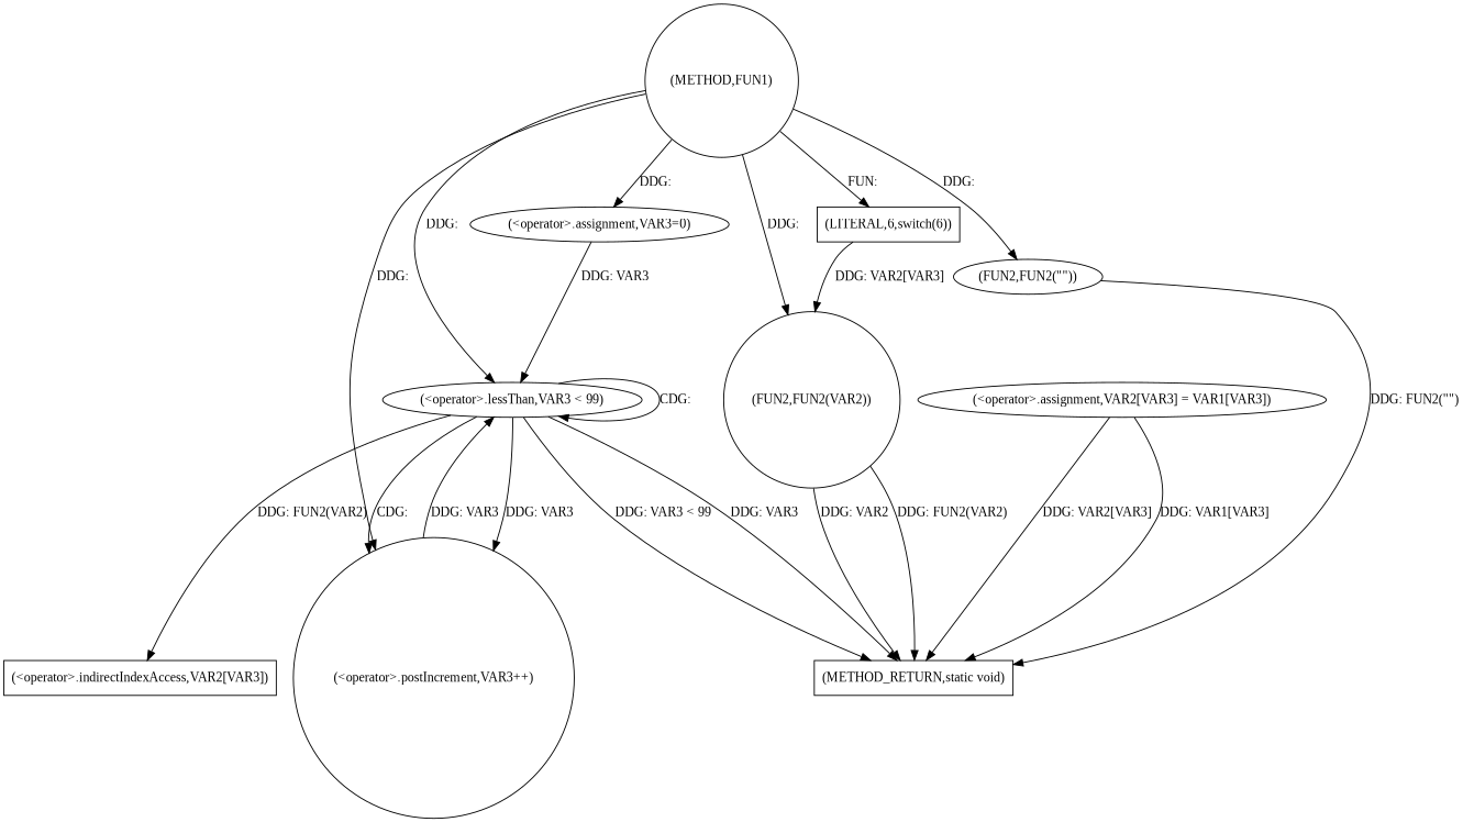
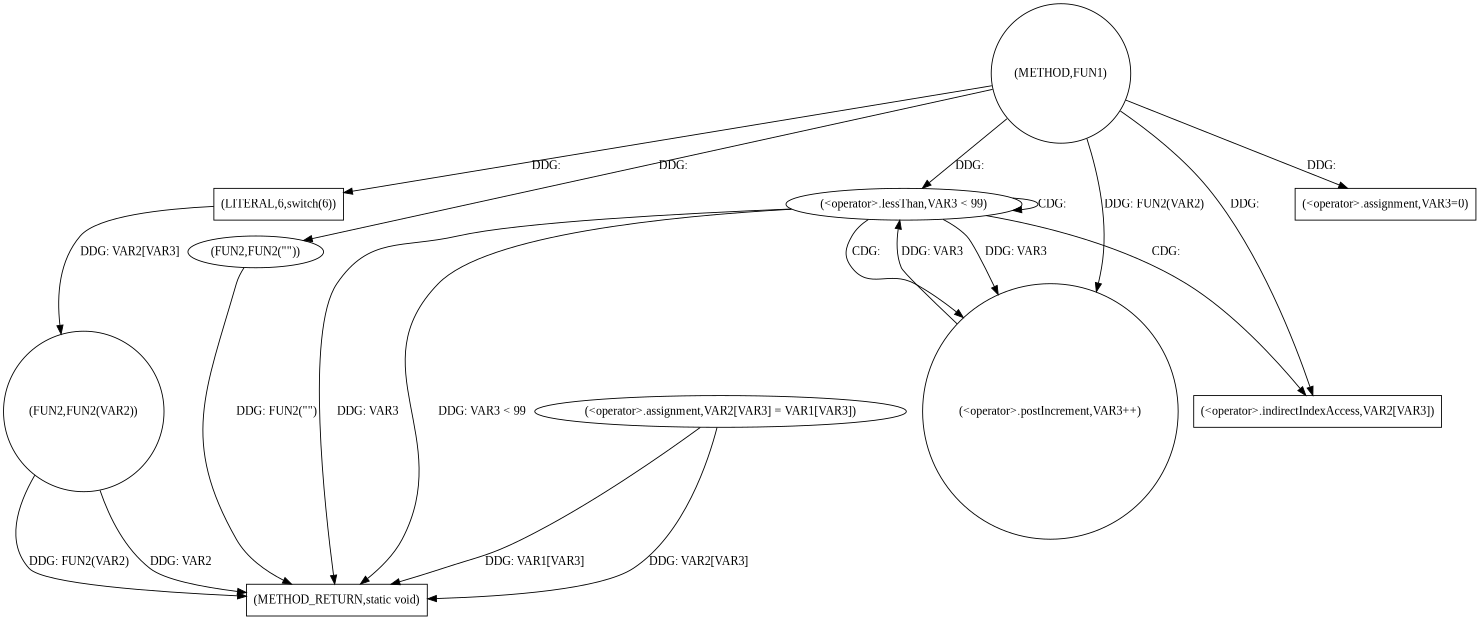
  digraph {
    fontname="Liberation Serif"
    node [fontname="Liberation Serif" shape=box]
    edge [fontname="Liberation Serif"]
    n1 [label="(METHOD,FUN1)" shape=circle]
    n2 [label="(LITERAL,6,switch(6))"]
-   n3 [label="(<operator>.assignment,VAR3=0)" shape=ellipse]
+   n3 [label="(<operator>.assignment,VAR3=0)"]
    n4 [label="(<operator>.lessThan,VAR3 < 99)" shape=ellipse]
    n5 [label="(<operator>.postIncrement,VAR3++)" shape=circle]
    n6 [label="(FUN2,FUN2(VAR2))" shape=circle]
    n7 [label="(FUN2,FUN2(\"\"))" shape=ellipse]
    n8 [label="(METHOD_RETURN,static void)"]
    n9 [label="(<operator>.indirectIndexAccess,VAR2[VAR3])"]
    n10 [label="(<operator>.assignment,VAR2[VAR3] = VAR1[VAR3])" shape=ellipse]
-   n1 -> n2 [label="FUN: "]
+   n1 -> n2 [label="DDG: "]
    n1 -> n3 [label="DDG: "]
    n1 -> n4 [label="DDG: "]
-   n1 -> n5 [label="DDG: "]
-   n1 -> n6 [label="DDG: "]
+   n1 -> n5 [label="DDG: FUN2(VAR2)"]
+   n1 -> n9 [label="DDG: "]
    n1 -> n7 [label="DDG: "]
    n2 -> n6 [label="DDG: VAR2[VAR3]"]
-   n3 -> n4 [label="DDG: VAR3"]
    n4 -> n4 [label="CDG: "]
    n4 -> n5 [label="DDG: VAR3"]
    n4 -> n5 [label="CDG: "]
    n4 -> n8 [label="DDG: VAR3 < 99"]
    n4 -> n8 [label="DDG: VAR3"]
-   n4 -> n9 [label="DDG: FUN2(VAR2)"]
+   n4 -> n9 [label="CDG: "]
    n5 -> n4 [label="DDG: VAR3"]
    n6 -> n8 [label="DDG: FUN2(VAR2)"]
    n6 -> n8 [label="DDG: VAR2"]
    n7 -> n8 [label="DDG: FUN2(\"\")"]
    n10 -> n8 [label="DDG: VAR2[VAR3]"]
    n10 -> n8 [label="DDG: VAR1[VAR3]"]
  }
